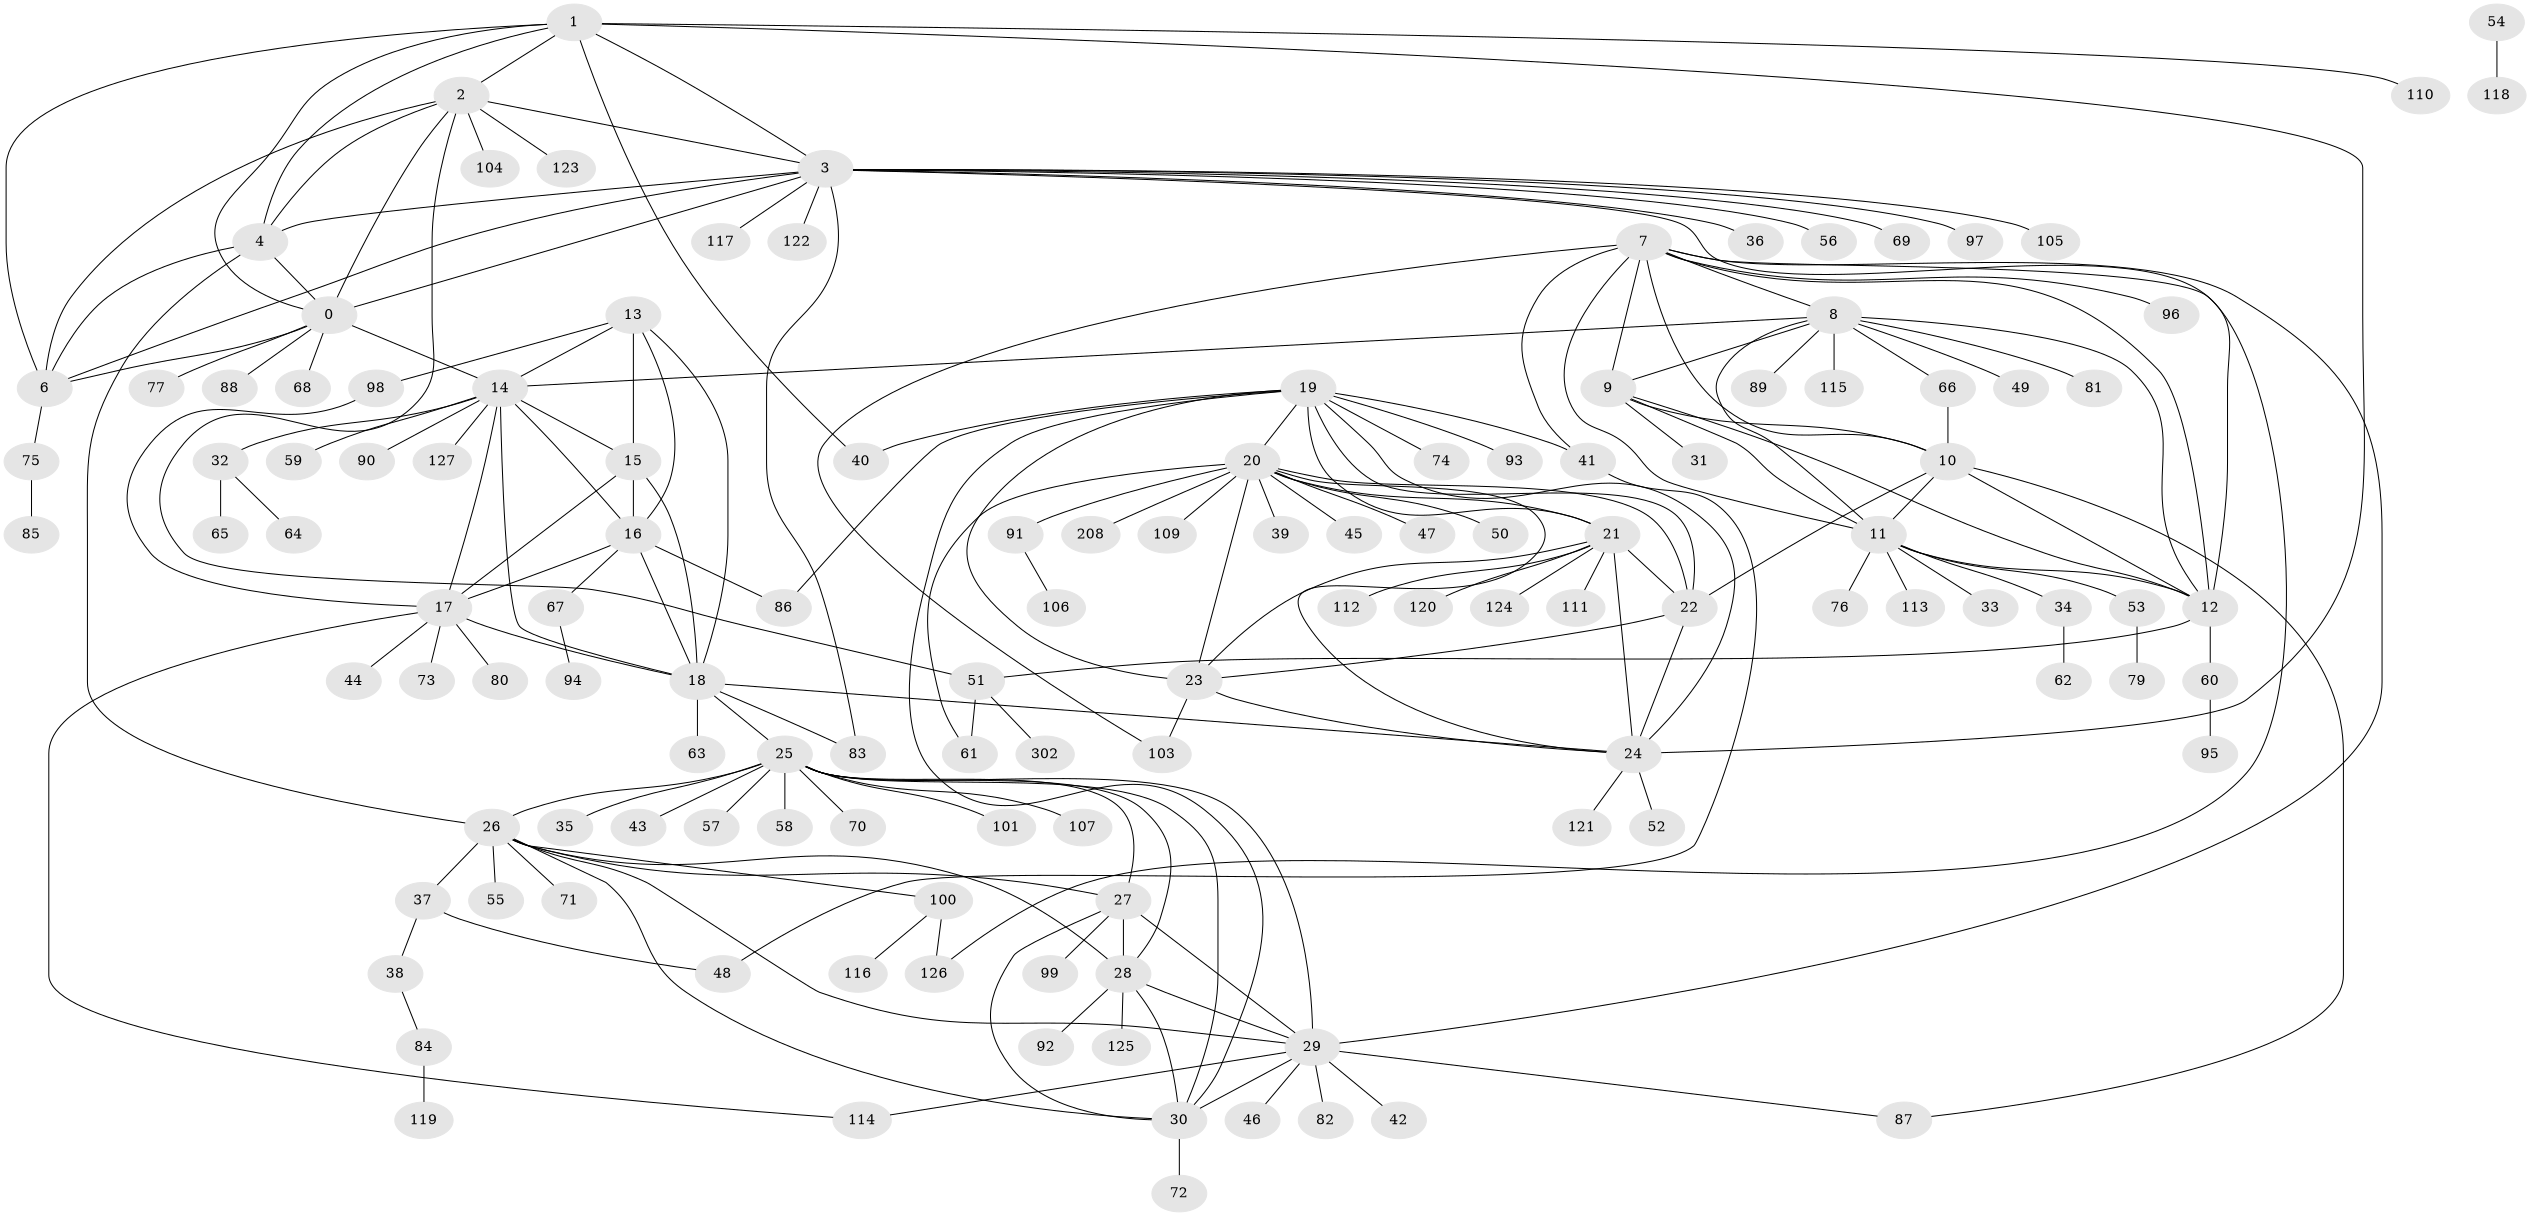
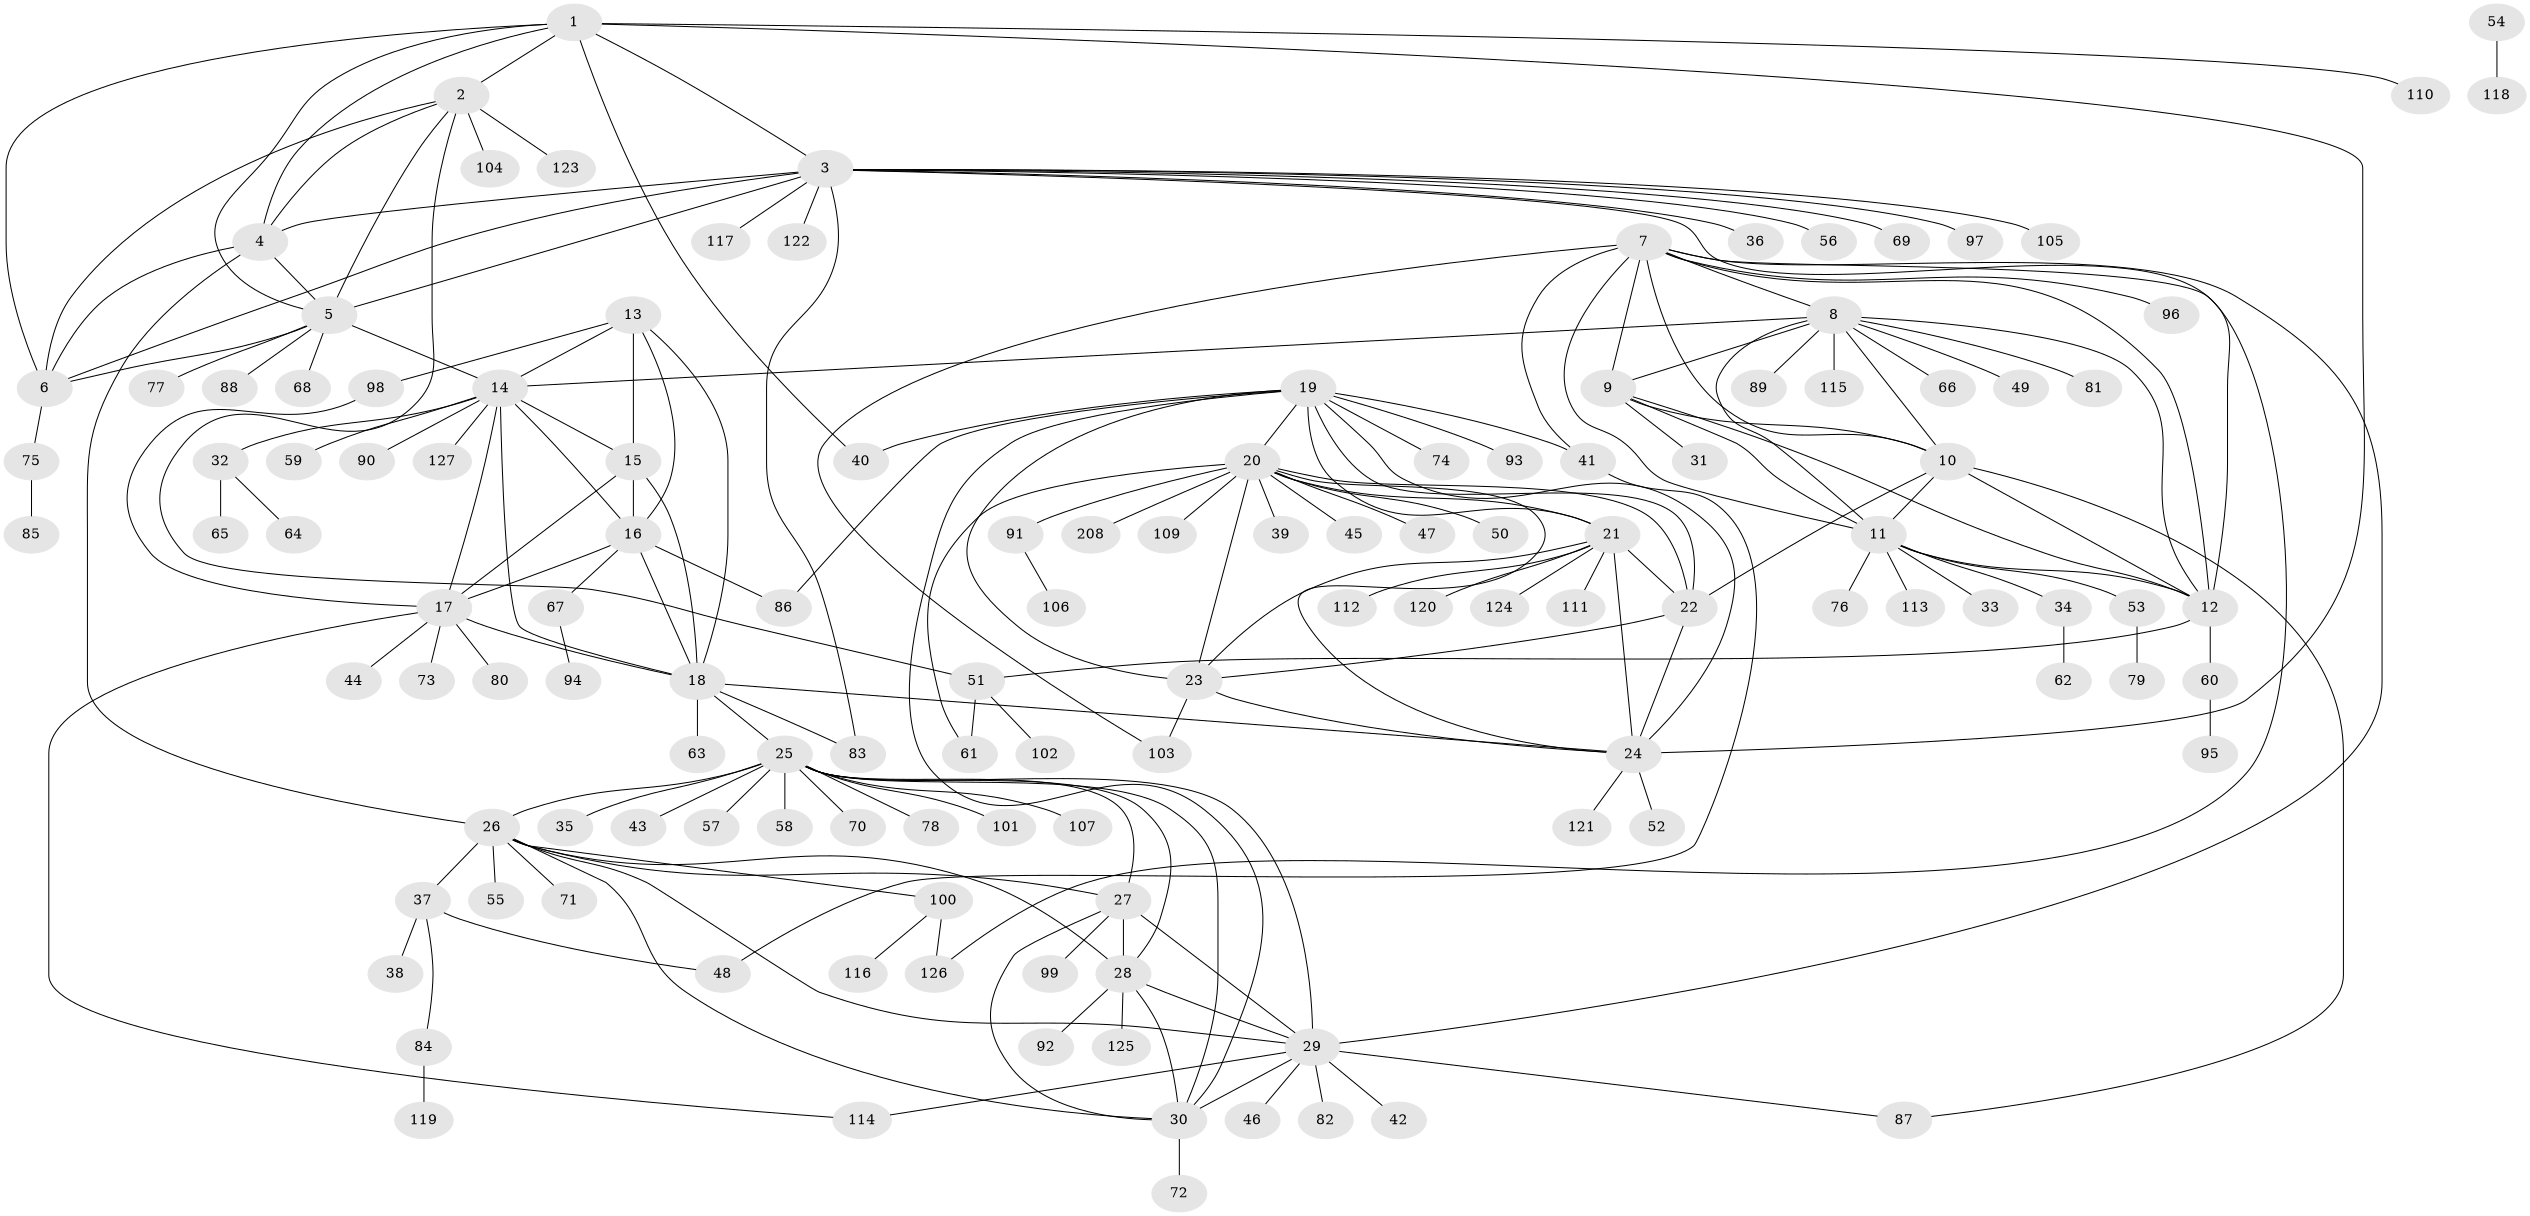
  graph {
    node [color=gray90 style=filled]
    1
    2
    3
    4
-   5 [label=0]
+   5
    6
    24
    40
    110
    51
    104
    123
    12
    36
    56
    69
    83
    97
    105
    117
    122
    26
    14
    68
    77
    88
    75
    52
    121
    61
-   102 [label=302]
+   102
    60
    29
    30
    27
    28
    37
    55
    71
    100
    15
    16
    17
    18
    32
    59
    90
    127
    85
    7
    8
    9
    10
    11
    41
    96
    103
    126
    49
    66
    81
    89
    115
    31
    22
    87
    33
    34
    53
    76
    113
    114
    42
    46
    82
    48
    23
    62
    79
    54
    118
    95
    13
    98
    67
    86
    44
    73
    80
    25
    63
    64
    65
    94
    35
    43
    57
    58
    70
+   78
    101
    107
    19
    20
    21
    74
    93
    39
    45
    47
    50
    91
    n113 [label=208]
    109
    111
    112
    120
    124
    72
    106
    99
    92
    125
    38
    84
    116
    119
    1 -- 2
    1 -- 3
    1 -- 4
    1 -- 5
    1 -- 6
    1 -- 24
    1 -- 40
    1 -- 110
-   2 -- 3
    2 -- 4
    2 -- 5
    2 -- 6
    2 -- 51
    2 -- 104
    2 -- 123
    3 -- 4
    3 -- 5
    3 -- 6
    3 -- 12
    3 -- 36
    3 -- 56
    3 -- 69
    3 -- 83
    3 -- 97
    3 -- 105
    3 -- 117
    3 -- 122
    4 -- 5
    4 -- 6
    4 -- 26
    5 -- 6
    5 -- 14
    5 -- 68
    5 -- 77
    5 -- 88
    6 -- 75
    24 -- 52
    24 -- 121
    51 -- 61
    51 -- 102
    12 -- 51
    12 -- 60
    26 -- 29
    26 -- 30
    26 -- 27
    26 -- 28
    26 -- 37
    26 -- 55
    26 -- 71
    26 -- 100
    14 -- 15
    14 -- 16
    14 -- 17
    14 -- 18
    14 -- 32
    14 -- 59
    14 -- 90
    14 -- 127
    75 -- 85
    60 -- 95
    29 -- 30
    29 -- 87
    29 -- 114
    29 -- 42
    29 -- 46
    29 -- 82
    30 -- 72
    27 -- 29
    27 -- 30
    27 -- 28
    27 -- 99
    28 -- 29
    28 -- 30
    28 -- 92
    28 -- 125
    37 -- 48
    37 -- 38
-   38 -- 84
+   37 -- 84
    100 -- 126
    100 -- 116
    15 -- 16
    15 -- 17
    15 -- 18
    16 -- 17
    16 -- 18
    16 -- 67
    16 -- 86
    17 -- 18
    17 -- 114
    17 -- 44
    17 -- 73
    17 -- 80
    18 -- 24
    18 -- 83
    18 -- 25
    18 -- 63
    32 -- 64
    32 -- 65
    7 -- 12
    7 -- 29
    7 -- 8
    7 -- 9
    7 -- 10
    7 -- 11
    7 -- 41
    7 -- 96
    7 -- 103
    7 -- 126
    8 -- 12
    8 -- 14
    8 -- 9
-   66 -- 10
+   8 -- 10
    8 -- 11
    8 -- 49
    8 -- 66
    8 -- 81
    8 -- 89
    8 -- 115
    9 -- 12
    9 -- 10
    9 -- 11
    9 -- 31
    10 -- 12
    10 -- 11
    10 -- 22
    10 -- 87
    11 -- 12
    11 -- 33
    11 -- 34
    11 -- 53
    11 -- 76
    11 -- 113
    41 -- 48
    22 -- 24
    22 -- 23
    34 -- 62
    53 -- 79
    23 -- 24
    23 -- 103
    54 -- 118
    13 -- 14
    13 -- 15
    13 -- 16
    13 -- 18
    13 -- 98
    98 -- 17
    67 -- 94
    25 -- 26
    25 -- 29
    25 -- 30
    25 -- 27
    25 -- 28
    25 -- 35
    25 -- 43
    25 -- 57
    25 -- 58
    25 -- 70
+   25 -- 78
    25 -- 101
    25 -- 107
    19 -- 24
    19 -- 40
    19 -- 30
    19 -- 41
    19 -- 22
    19 -- 23
    19 -- 86
    19 -- 20
    19 -- 21
    19 -- 74
    19 -- 93
    20 -- 24
    20 -- 61
    20 -- 22
    20 -- 23
    20 -- 21
    20 -- 39
    20 -- 45
    20 -- 47
    20 -- 50
    20 -- 91
    20 -- n113
    20 -- 109
    21 -- 24
    21 -- 22
    21 -- 23
    21 -- 111
    21 -- 112
    21 -- 120
    21 -- 124
    91 -- 106
    84 -- 119
  }
